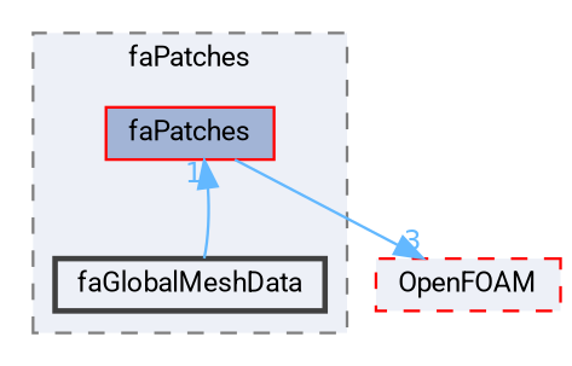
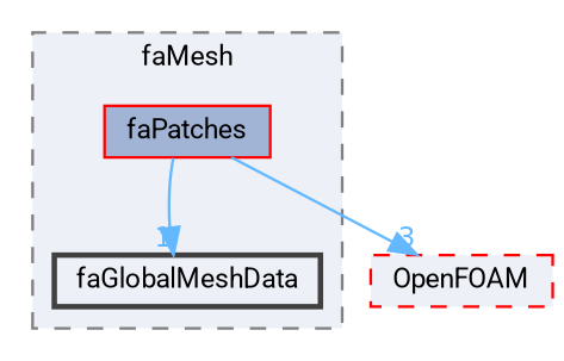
  digraph {
    compound=true
    fontname=Roboto
    node [color=red fillcolor="#edf0f7" fontname=Roboto fontsize=10 shape=box]
    edge [color=steelblue1 fontcolor=steelblue1 fontname=Roboto fontsize=10 labeldistance=1.5 labelfontname=Helvetica labelfontsize=10]
    n1 [fillcolor="#a2b4d6" height=0.2 label=faPatches style=filled width=0.4]
    n2 [color=grey25 height=0.2 label=faGlobalMeshData style="filled,bold" width=0.4]
    n3 [height=0.2 label=OpenFOAM style="filled,dashed" width=0.4]
    subgraph cluster_1 {
      bgcolor="#edf0f7"
      fontsize=10
-     label=faPatches
+     label=faMesh
      pencolor=grey50
      style="filled,dashed"
      n1
      n2
    }
    n1 -> n3 [headlabel=3]
-   n2 -> n1 [headlabel=1]
+   n1 -> n2 [headlabel=1]
  }
